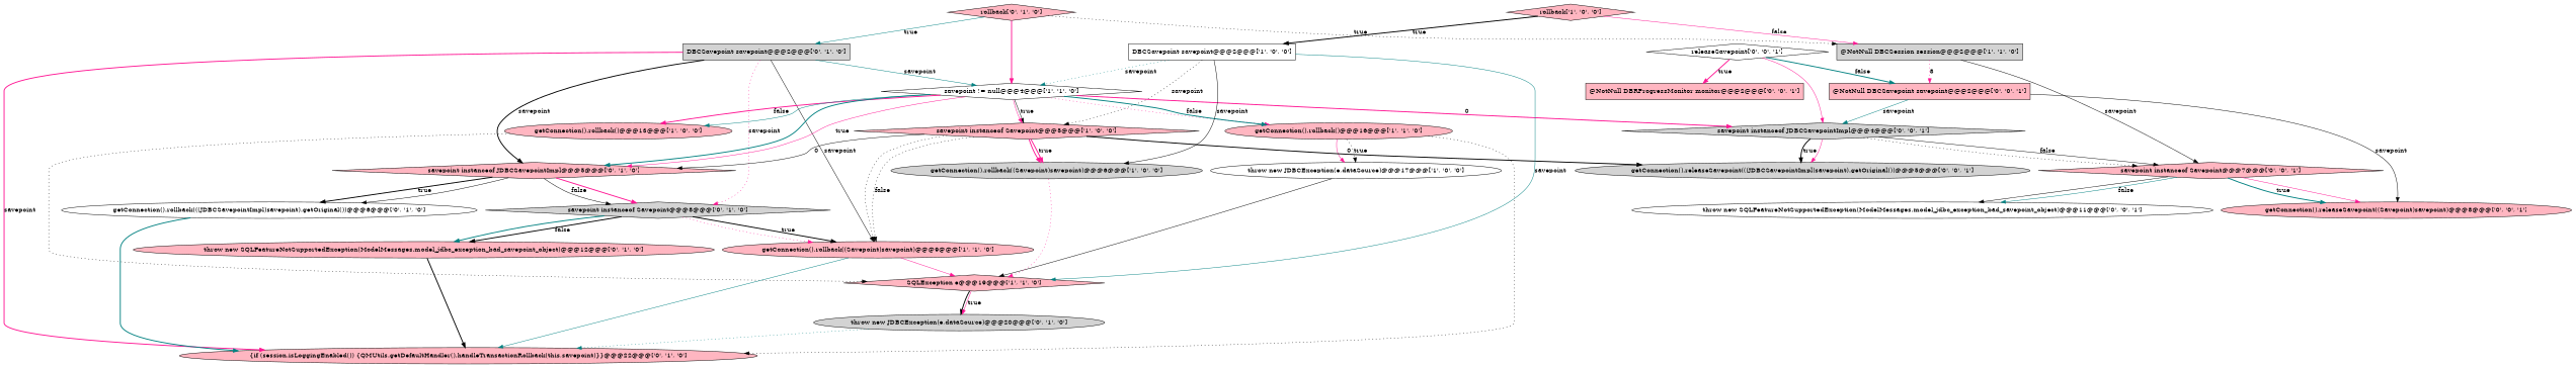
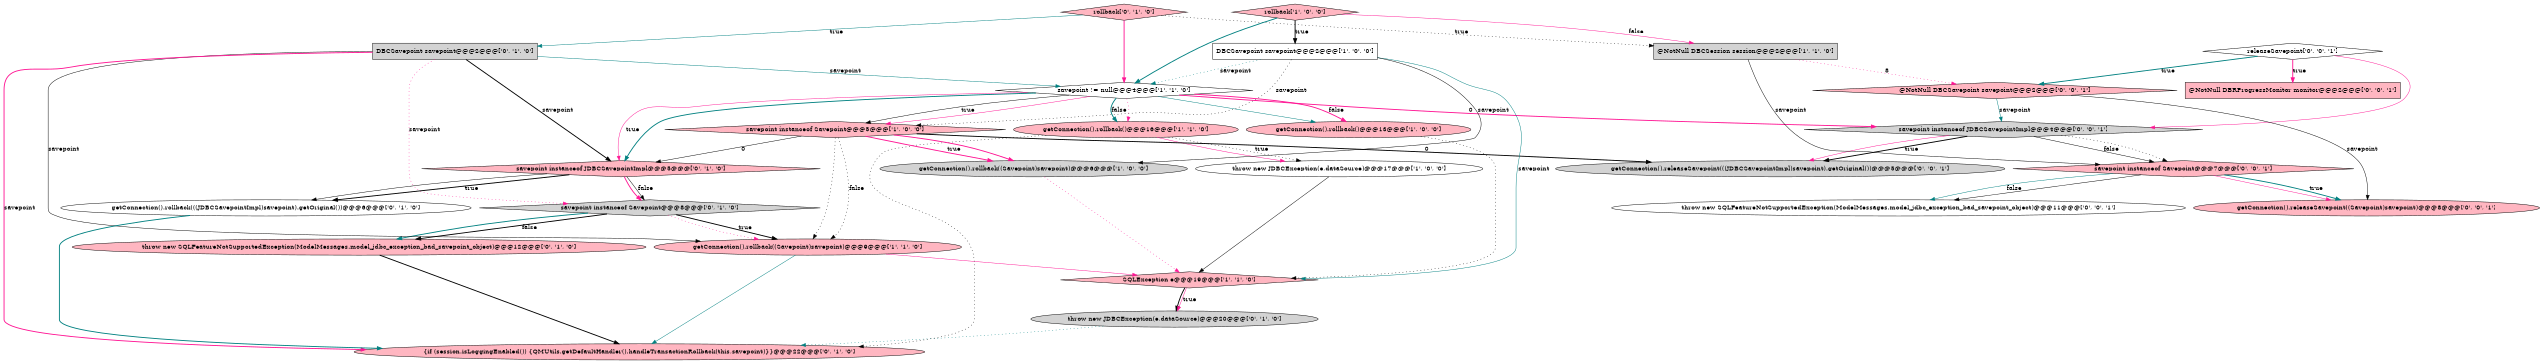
  digraph {
    node [fillcolor=lightpink shape=ellipse style=filled]
    edge [color=black style=solid]
    n1 [label="getConnection().rollback()@@@13@@@['1', '0', '0']"]
    n2 [label="SQLException e@@@19@@@['1', '1', '0']" shape=diamond]
    n3 [fillcolor=lightgrey label="throw new JDBCException(e,dataSource)@@@20@@@['0', '1', '0']"]
    n4 [fillcolor=lightgrey label="savepoint instanceof Savepoint@@@8@@@['0', '1', '0']" shape=diamond]
    n5 [label="getConnection().rollback((Savepoint)savepoint)@@@9@@@['1', '1', '0']"]
    n6 [label="throw new SQLFeatureNotSupportedException(ModelMessages.model_jdbc_exception_bad_savepoint_object)@@@12@@@['0', '1', '0']"]
    n7 [label="{if (session.isLoggingEnabled()) {QMUtils.getDefaultHandler().handleTransactionRollback(this,savepoint)}}@@@22@@@['0', '1', '0']"]
    n8 [label="getConnection().releaseSavepoint((Savepoint)savepoint)@@@8@@@['0', '0', '1']"]
    n9 [label="getConnection().rollback()@@@16@@@['1', '1', '0']"]
    n10 [fillcolor=white label="throw new JDBCException(e,dataSource)@@@17@@@['1', '0', '0']"]
    n11 [fillcolor=lightgrey label="DBCSavepoint savepoint@@@2@@@['0', '1', '0']" shape=box]
    n12 [fillcolor=white label="savepoint != null@@@4@@@['1', '1', '0']" shape=diamond]
    n13 [label="savepoint instanceof JDBCSavepointImpl@@@5@@@['0', '1', '0']" shape=diamond]
    n14 [fillcolor=lightgrey label="savepoint instanceof JDBCSavepointImpl@@@4@@@['0', '0', '1']" shape=diamond]
    n15 [label="savepoint instanceof Savepoint@@@5@@@['1', '0', '0']" shape=diamond]
    n16 [fillcolor=white label="getConnection().rollback(((JDBCSavepointImpl)savepoint).getOriginal())@@@6@@@['0', '1', '0']"]
    n17 [fillcolor=white label="releaseSavepoint['0', '0', '1']" shape=diamond]
-   n18 [label="@NotNull DBCSavepoint savepoint@@@2@@@['0', '0', '1']" shape=box]
+   n18 [label="@NotNull DBCSavepoint savepoint@@@2@@@['0', '0', '1']" shape=diamond]
    n19 [label="@NotNull DBRProgressMonitor monitor@@@2@@@['0', '0', '1']" shape=box]
    n20 [label="savepoint instanceof Savepoint@@@7@@@['0', '0', '1']" shape=diamond]
    n21 [fillcolor=lightgrey label="getConnection().releaseSavepoint(((JDBCSavepointImpl)savepoint).getOriginal())@@@5@@@['0', '0', '1']"]
    n22 [fillcolor=white label="throw new SQLFeatureNotSupportedException(ModelMessages.model_jdbc_exception_bad_savepoint_object)@@@11@@@['0', '0', '1']"]
    n23 [fillcolor=lightgrey label="getConnection().rollback((Savepoint)savepoint)@@@6@@@['1', '0', '0']"]
    n24 [fillcolor=white label="DBCSavepoint savepoint@@@2@@@['1', '0', '0']" shape=box]
    n25 [label="rollback['0', '1', '0']" shape=diamond]
    n26 [fillcolor=lightgrey label="@NotNull DBCSession session@@@2@@@['1', '1', '0']" shape=box]
    n27 [label="rollback['1', '0', '0']" shape=diamond]
    n1 -> n2 [style=dotted]
    n2 -> n3 [style=bold]
    n2 -> n3 [color=deeppink label=true]
    n3 -> n7 [color=teal style=dotted]
    n4 -> n5 [label=true style=bold]
    n4 -> n5 [color=deeppink style=dotted]
    n4 -> n6 [label=false style=bold]
    n4 -> n6 [color=teal style=bold]
    n5 -> n2 [color=deeppink]
    n5 -> n7 [color=teal]
    n6 -> n7 [style=bold]
    n9 -> n7 [style=dotted]
    n9 -> n10 [color=deeppink]
    n9 -> n10 [label=true style=dotted]
    n10 -> n2
    n11 -> n4 [color=deeppink label=savepoint style=dotted]
    n11 -> n5 [label=savepoint]
    n11 -> n7 [color=deeppink label=savepoint style=bold]
    n11 -> n12 [color=teal label=savepoint]
    n11 -> n13 [label=savepoint style=bold]
    n12 -> n1 [color=deeppink label=false style=bold]
    n12 -> n1 [color=teal]
    n12 -> n9 [color=deeppink style=dotted]
    n12 -> n9 [color=teal label=false style=bold]
    n12 -> n13 [color=teal style=bold]
    n12 -> n13 [color=deeppink label=true]
    n12 -> n14 [color=deeppink label=0 style=bold]
    n12 -> n15 [label=true]
    n12 -> n15 [color=deeppink]
    n13 -> n4 [color=deeppink style=bold]
    n13 -> n4 [label=false]
    n13 -> n16 [label=true style=bold]
    n13 -> n16
    n14 -> n20 [label=false]
    n14 -> n20 [style=dotted]
    n14 -> n21 [label=true style=bold]
    n14 -> n21 [color=deeppink]
    n15 -> n5 [label=false style=dotted]
    n15 -> n5 [style=dotted]
    n15 -> n13 [label=0]
    n15 -> n21 [label=0 style=bold]
    n15 -> n23 [color=deeppink style=bold]
    n15 -> n23 [color=deeppink label=true style=bold]
    n16 -> n7 [color=teal style=bold]
    n17 -> n14 [color=deeppink]
-   n17 -> n18 [color=teal label=false style=bold]
+   n17 -> n18 [color=teal label=true style=bold]
    n17 -> n19 [color=deeppink label=true style=bold]
    n18 -> n8 [label=savepoint]
    n18 -> n14 [color=teal label=savepoint]
    n20 -> n8 [color=deeppink]
    n20 -> n8 [color=teal label=true style=bold]
    n20 -> n22
    n20 -> n22 [color=teal label=false]
    n23 -> n2 [color=deeppink style=dotted]
    n24 -> n2 [color=teal label=savepoint]
    n24 -> n12 [color=teal label=savepoint style=dotted]
    n24 -> n15 [label=savepoint style=dotted]
    n24 -> n23 [label=savepoint]
    n25 -> n11 [color=teal label=true]
    n25 -> n12 [color=deeppink style=bold]
    n25 -> n26 [label=true style=dotted]
    n26 -> n18 [color=deeppink label=8 style=dotted]
    n26 -> n20 [label=savepoint]
+   n27 -> n12 [color=teal style=bold]
    n27 -> n24 [label=true style=bold]
    n27 -> n26 [color=deeppink label=false]
  }
